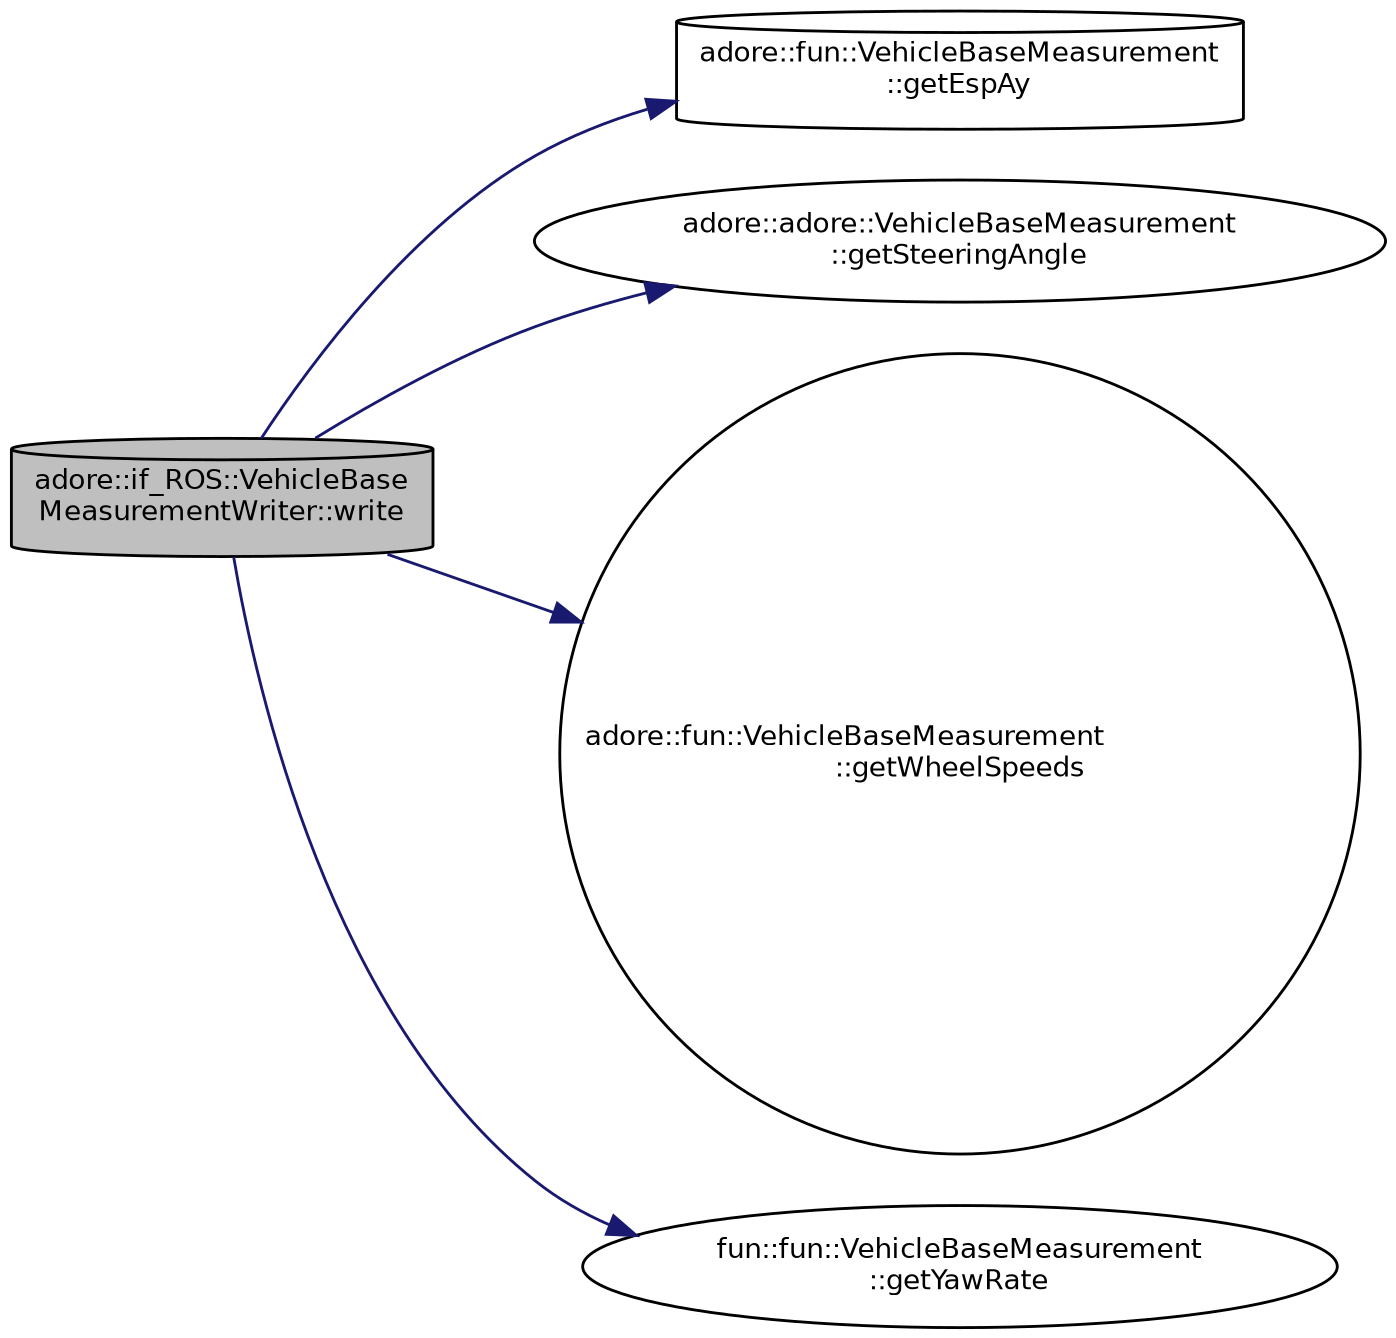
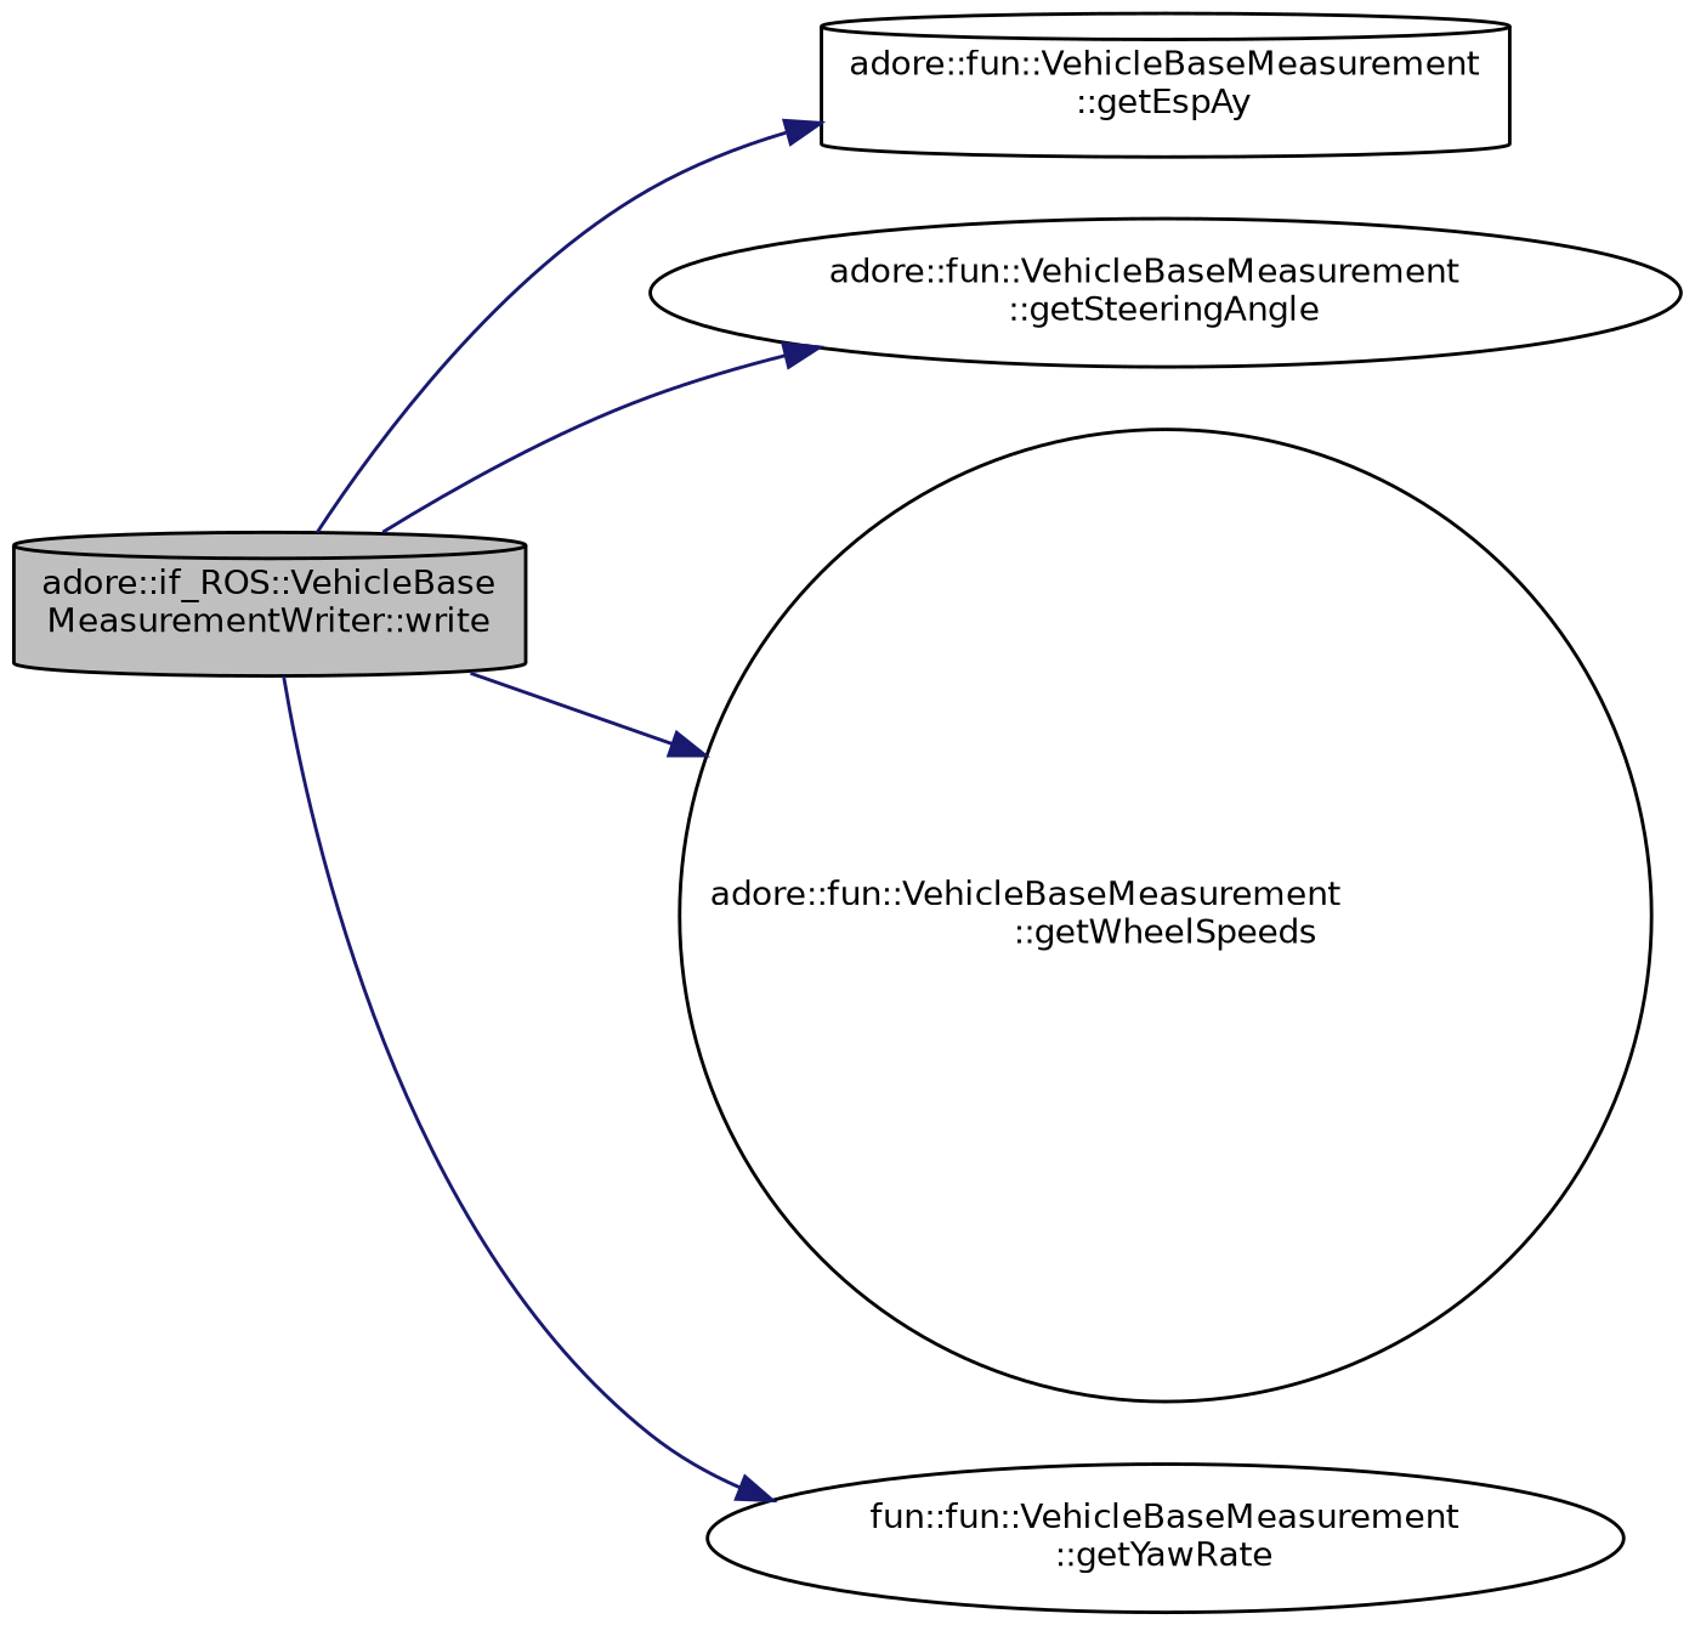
  digraph {
    rankdir=LR
    node [color=black fillcolor=white fontname=Helvetica fontsize=10 shape=cylinder style=filled]
    edge [color=midnightblue fontname=Helvetica fontsize=10 labelfontname=Helvetica labelfontsize=10 style=solid]
    n1 [fillcolor=grey75 fontcolor=black height=0.2 label="adore::if_ROS::VehicleBase\lMeasurementWriter::write" width=0.4]
    n2 [height=0.2 label="adore::fun::VehicleBaseMeasurement\l::getEspAy" width=0.4]
-   n3 [height=0.2 label="adore::adore::VehicleBaseMeasurement\l::getSteeringAngle" shape=ellipse width=0.4]
+   n3 [height=0.2 label="adore::fun::VehicleBaseMeasurement\l::getSteeringAngle" shape=ellipse width=0.4]
    n4 [height=0.2 label="adore::fun::VehicleBaseMeasurement\l::getWheelSpeeds" shape=circle width=0.4]
    n5 [height=0.2 label="fun::fun::VehicleBaseMeasurement\l::getYawRate" shape=ellipse width=0.4]
    n1 -> n2
    n1 -> n3
    n1 -> n4
    n1 -> n5
  }
